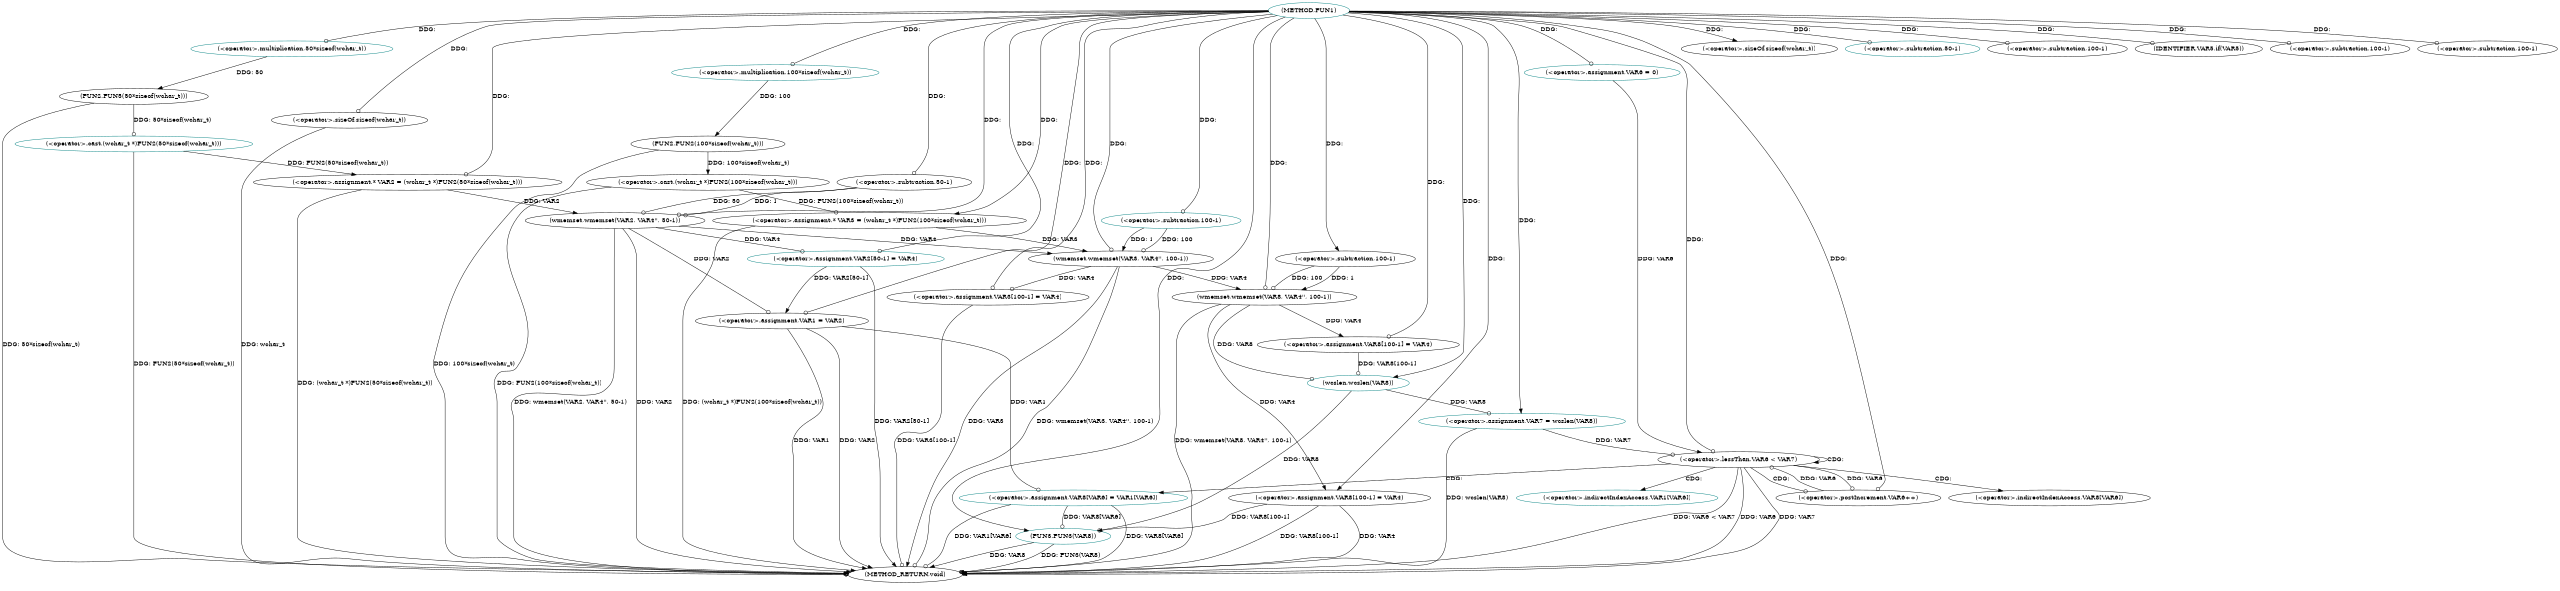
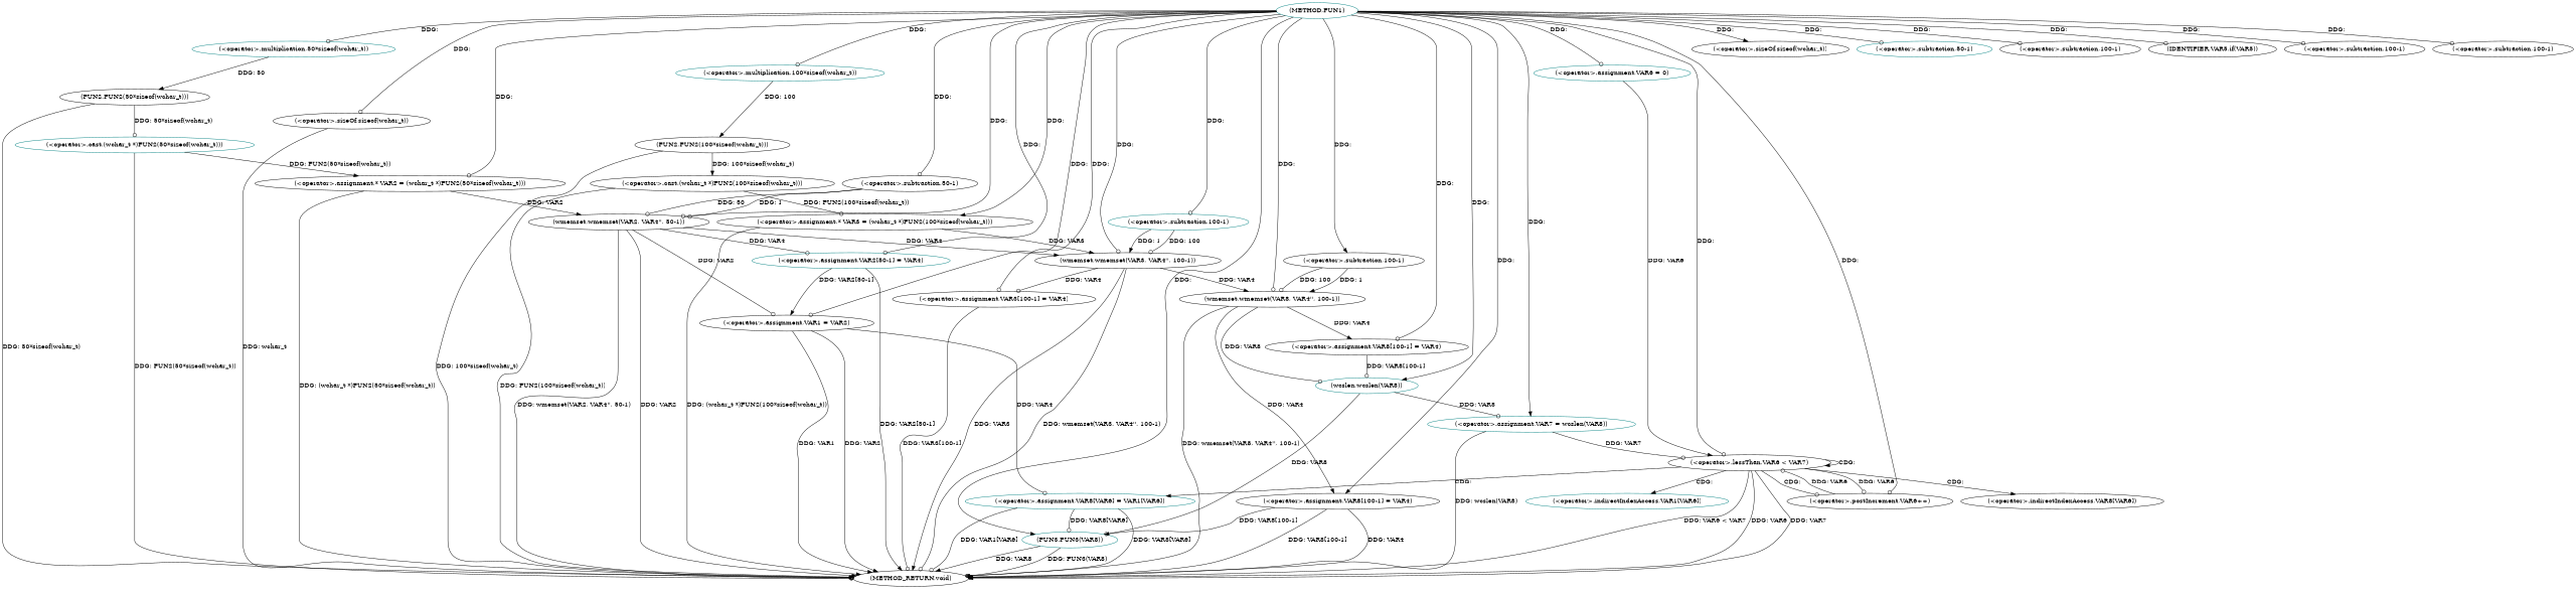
  digraph {
    node [color=black]
    edge [arrowhead=odot]
    n1 [color=teal label="(METHOD,FUN1)"]
    n2 [label="(<operator>.assignment,* VAR2 = (wchar_t *)FUN2(50*sizeof(wchar_t)))"]
    n3 [color=teal label="(<operator>.multiplication,50*sizeof(wchar_t))"]
    n4 [label="(<operator>.sizeOf,sizeof(wchar_t))"]
    n5 [label="(<operator>.assignment,* VAR3 = (wchar_t *)FUN2(100*sizeof(wchar_t)))"]
    n6 [color=teal label="(<operator>.multiplication,100*sizeof(wchar_t))"]
    n7 [label="(<operator>.sizeOf,sizeof(wchar_t))"]
    n8 [label="(wmemset,wmemset(VAR2, VAR4'', 50-1))"]
    n9 [label="(<operator>.subtraction,50-1)"]
    n10 [color=teal label="(<operator>.assignment,VAR2[50-1] = VAR4)"]
    n11 [color=teal label="(<operator>.subtraction,50-1)"]
    n12 [label="(wmemset,wmemset(VAR3, VAR4'', 100-1))"]
    n13 [color=teal label="(<operator>.subtraction,100-1)"]
    n14 [label="(<operator>.assignment,VAR3[100-1] = VAR4)"]
    n15 [label="(<operator>.subtraction,100-1)"]
    n16 [label="(IDENTIFIER,VAR5,if(VAR5))"]
    n17 [label="(<operator>.assignment,VAR1 = VAR2)"]
    n18 [label="(wmemset,wmemset(VAR8, VAR4'', 100-1))"]
    n19 [label="(<operator>.subtraction,100-1)"]
    n20 [label="(<operator>.assignment,VAR8[100-1] = VAR4)"]
    n21 [label="(<operator>.subtraction,100-1)"]
    n22 [color=teal label="(<operator>.assignment,VAR7 = wcslen(VAR8))"]
    n23 [color=teal label="(wcslen,wcslen(VAR8))"]
    n24 [color=teal label="(<operator>.assignment,VAR6 = 0)"]
    n25 [label="(<operator>.lessThan,VAR6 < VAR7)"]
    n26 [label="(<operator>.postIncrement,VAR6++)"]
    n27 [label="(<operator>.assignment,VAR8[100-1] = VAR4)"]
    n28 [label="(<operator>.subtraction,100-1)"]
    n29 [color=teal label="(FUN3,FUN3(VAR8))"]
    n30 [label="(METHOD_RETURN,void)"]
-   n31 [label="(FUN2,FUN5(50*sizeof(wchar_t)))"]
+   n31 [label="(FUN2,FUN2(50*sizeof(wchar_t)))"]
    n32 [label="(FUN2,FUN2(100*sizeof(wchar_t)))"]
    n33 [color=teal label="(<operator>.assignment,VAR8[VAR6] = VAR1[VAR6])"]
    n34 [label="(<operator>.indirectIndexAccess,VAR8[VAR6])"]
    n35 [color=teal label="(<operator>.indirectIndexAccess,VAR1[VAR6])"]
    n36 [color=teal label="(<operator>.cast,(wchar_t *)FUN2(50*sizeof(wchar_t)))"]
    n37 [label="(<operator>.cast,(wchar_t *)FUN2(100*sizeof(wchar_t)))"]
    n1 -> n2 [label="DDG: "]
    n1 -> n3 [label="DDG: "]
    n1 -> n4 [arrowhead=normal label="DDG: "]
    n1 -> n5 [arrowhead=normal label="DDG: "]
    n1 -> n6 [label="DDG: "]
    n1 -> n7 [label="DDG: "]
    n1 -> n8 [label="DDG: "]
    n1 -> n9 [label="DDG: "]
    n1 -> n10 [label="DDG: "]
    n1 -> n11 [label="DDG: "]
    n1 -> n12 [label="DDG: "]
    n1 -> n13 [label="DDG: "]
    n1 -> n14 [label="DDG: "]
    n1 -> n15 [label="DDG: "]
    n1 -> n16 [label="DDG: "]
    n1 -> n17 [label="DDG: "]
    n1 -> n18 [label="DDG: "]
    n1 -> n19 [arrowhead=normal label="DDG: "]
    n1 -> n20 [label="DDG: "]
    n1 -> n21 [label="DDG: "]
    n1 -> n22 [arrowhead=normal label="DDG: "]
    n1 -> n23 [arrowhead=normal label="DDG: "]
    n1 -> n24 [label="DDG: "]
    n1 -> n25 [label="DDG: "]
    n1 -> n26 [label="DDG: "]
    n1 -> n27 [arrowhead=normal label="DDG: "]
    n1 -> n28 [label="DDG: "]
    n1 -> n29 [arrowhead=normal label="DDG: "]
    n2 -> n8 [arrowhead=normal label="DDG: VAR2"]
    n2 -> n30 [label="DDG: (wchar_t *)FUN2(50*sizeof(wchar_t))"]
    n3 -> n31 [arrowhead=normal label="DDG: 50"]
    n5 -> n12 [arrowhead=normal label="DDG: VAR3"]
    n5 -> n30 [arrowhead=normal label="DDG: (wchar_t *)FUN2(100*sizeof(wchar_t))"]
    n6 -> n32 [arrowhead=normal label="DDG: 100"]
    n7 -> n30 [label="DDG: wchar_t"]
    n8 -> n10 [label="DDG: VAR4"]
    n8 -> n12 [arrowhead=normal label="DDG: VAR4"]
    n8 -> n17 [label="DDG: VAR2"]
    n8 -> n30 [arrowhead=normal label="DDG: VAR2"]
    n8 -> n30 [label="DDG: wmemset(VAR2, VAR4'', 50-1)"]
    n9 -> n8 [label="DDG: 50"]
    n9 -> n8 [label="DDG: 1"]
    n10 -> n17 [arrowhead=normal label="DDG: VAR2[50-1]"]
    n10 -> n30 [arrowhead=normal label="DDG: VAR2[50-1]"]
    n12 -> n14 [label="DDG: VAR4"]
    n12 -> n18 [arrowhead=normal label="DDG: VAR4"]
    n12 -> n30 [label="DDG: wmemset(VAR3, VAR4'', 100-1)"]
    n12 -> n30 [arrowhead=normal label="DDG: VAR3"]
    n13 -> n12 [label="DDG: 100"]
    n13 -> n12 [arrowhead=normal label="DDG: 1"]
    n14 -> n30 [label="DDG: VAR3[100-1]"]
    n17 -> n30 [arrowhead=normal label="DDG: VAR1"]
    n17 -> n30 [arrowhead=normal label="DDG: VAR2"]
-   n17 -> n33 [label="DDG: VAR1"]
+   n17 -> n33 [label="DDG: VAR4"]
    n18 -> n20 [arrowhead=normal label="DDG: VAR4"]
    n18 -> n23 [label="DDG: VAR8"]
    n18 -> n27 [arrowhead=normal label="DDG: VAR4"]
    n18 -> n30 [label="DDG: wmemset(VAR8, VAR4'', 100-1)"]
    n19 -> n18 [label="DDG: 100"]
    n19 -> n18 [arrowhead=normal label="DDG: 1"]
    n20 -> n23 [label="DDG: VAR8[100-1]"]
    n22 -> n25 [label="DDG: VAR7"]
    n22 -> n30 [arrowhead=normal label="DDG: wcslen(VAR8)"]
    n23 -> n22 [label="DDG: VAR8"]
    n23 -> n29 [label="DDG: VAR8"]
    n24 -> n25 [arrowhead=normal label="DDG: VAR6"]
    n25 -> n25 [arrowhead=normal label="CDG: "]
    n25 -> n26 [label="DDG: VAR6"]
    n25 -> n26 [label="CDG: "]
    n25 -> n30 [label="DDG: VAR6"]
    n25 -> n30 [arrowhead=normal label="DDG: VAR7"]
    n25 -> n30 [arrowhead=normal label="DDG: VAR6 < VAR7"]
    n25 -> n33 [arrowhead=normal label="CDG: "]
    n25 -> n34 [arrowhead=normal label="CDG: "]
    n25 -> n35 [arrowhead=normal label="CDG: "]
    n26 -> n25 [label="DDG: VAR6"]
    n27 -> n29 [arrowhead=normal label="DDG: VAR8[100-1]"]
    n27 -> n30 [label="DDG: VAR4"]
    n27 -> n30 [arrowhead=normal label="DDG: VAR8[100-1]"]
    n29 -> n30 [label="DDG: FUN3(VAR8)"]
    n29 -> n30 [arrowhead=normal label="DDG: VAR8"]
    n31 -> n30 [arrowhead=normal label="DDG: 50*sizeof(wchar_t)"]
    n31 -> n36 [label="DDG: 50*sizeof(wchar_t)"]
    n32 -> n30 [label="DDG: 100*sizeof(wchar_t)"]
    n32 -> n37 [arrowhead=normal label="DDG: 100*sizeof(wchar_t)"]
    n33 -> n29 [label="DDG: VAR8[VAR6]"]
    n33 -> n30 [label="DDG: VAR1[VAR6]"]
    n33 -> n30 [arrowhead=normal label="DDG: VAR8[VAR6]"]
    n36 -> n2 [arrowhead=normal label="DDG: FUN2(50*sizeof(wchar_t))"]
    n36 -> n30 [label="DDG: FUN2(50*sizeof(wchar_t))"]
    n37 -> n5 [label="DDG: FUN2(100*sizeof(wchar_t))"]
    n37 -> n30 [arrowhead=normal label="DDG: FUN2(100*sizeof(wchar_t))"]
  }
